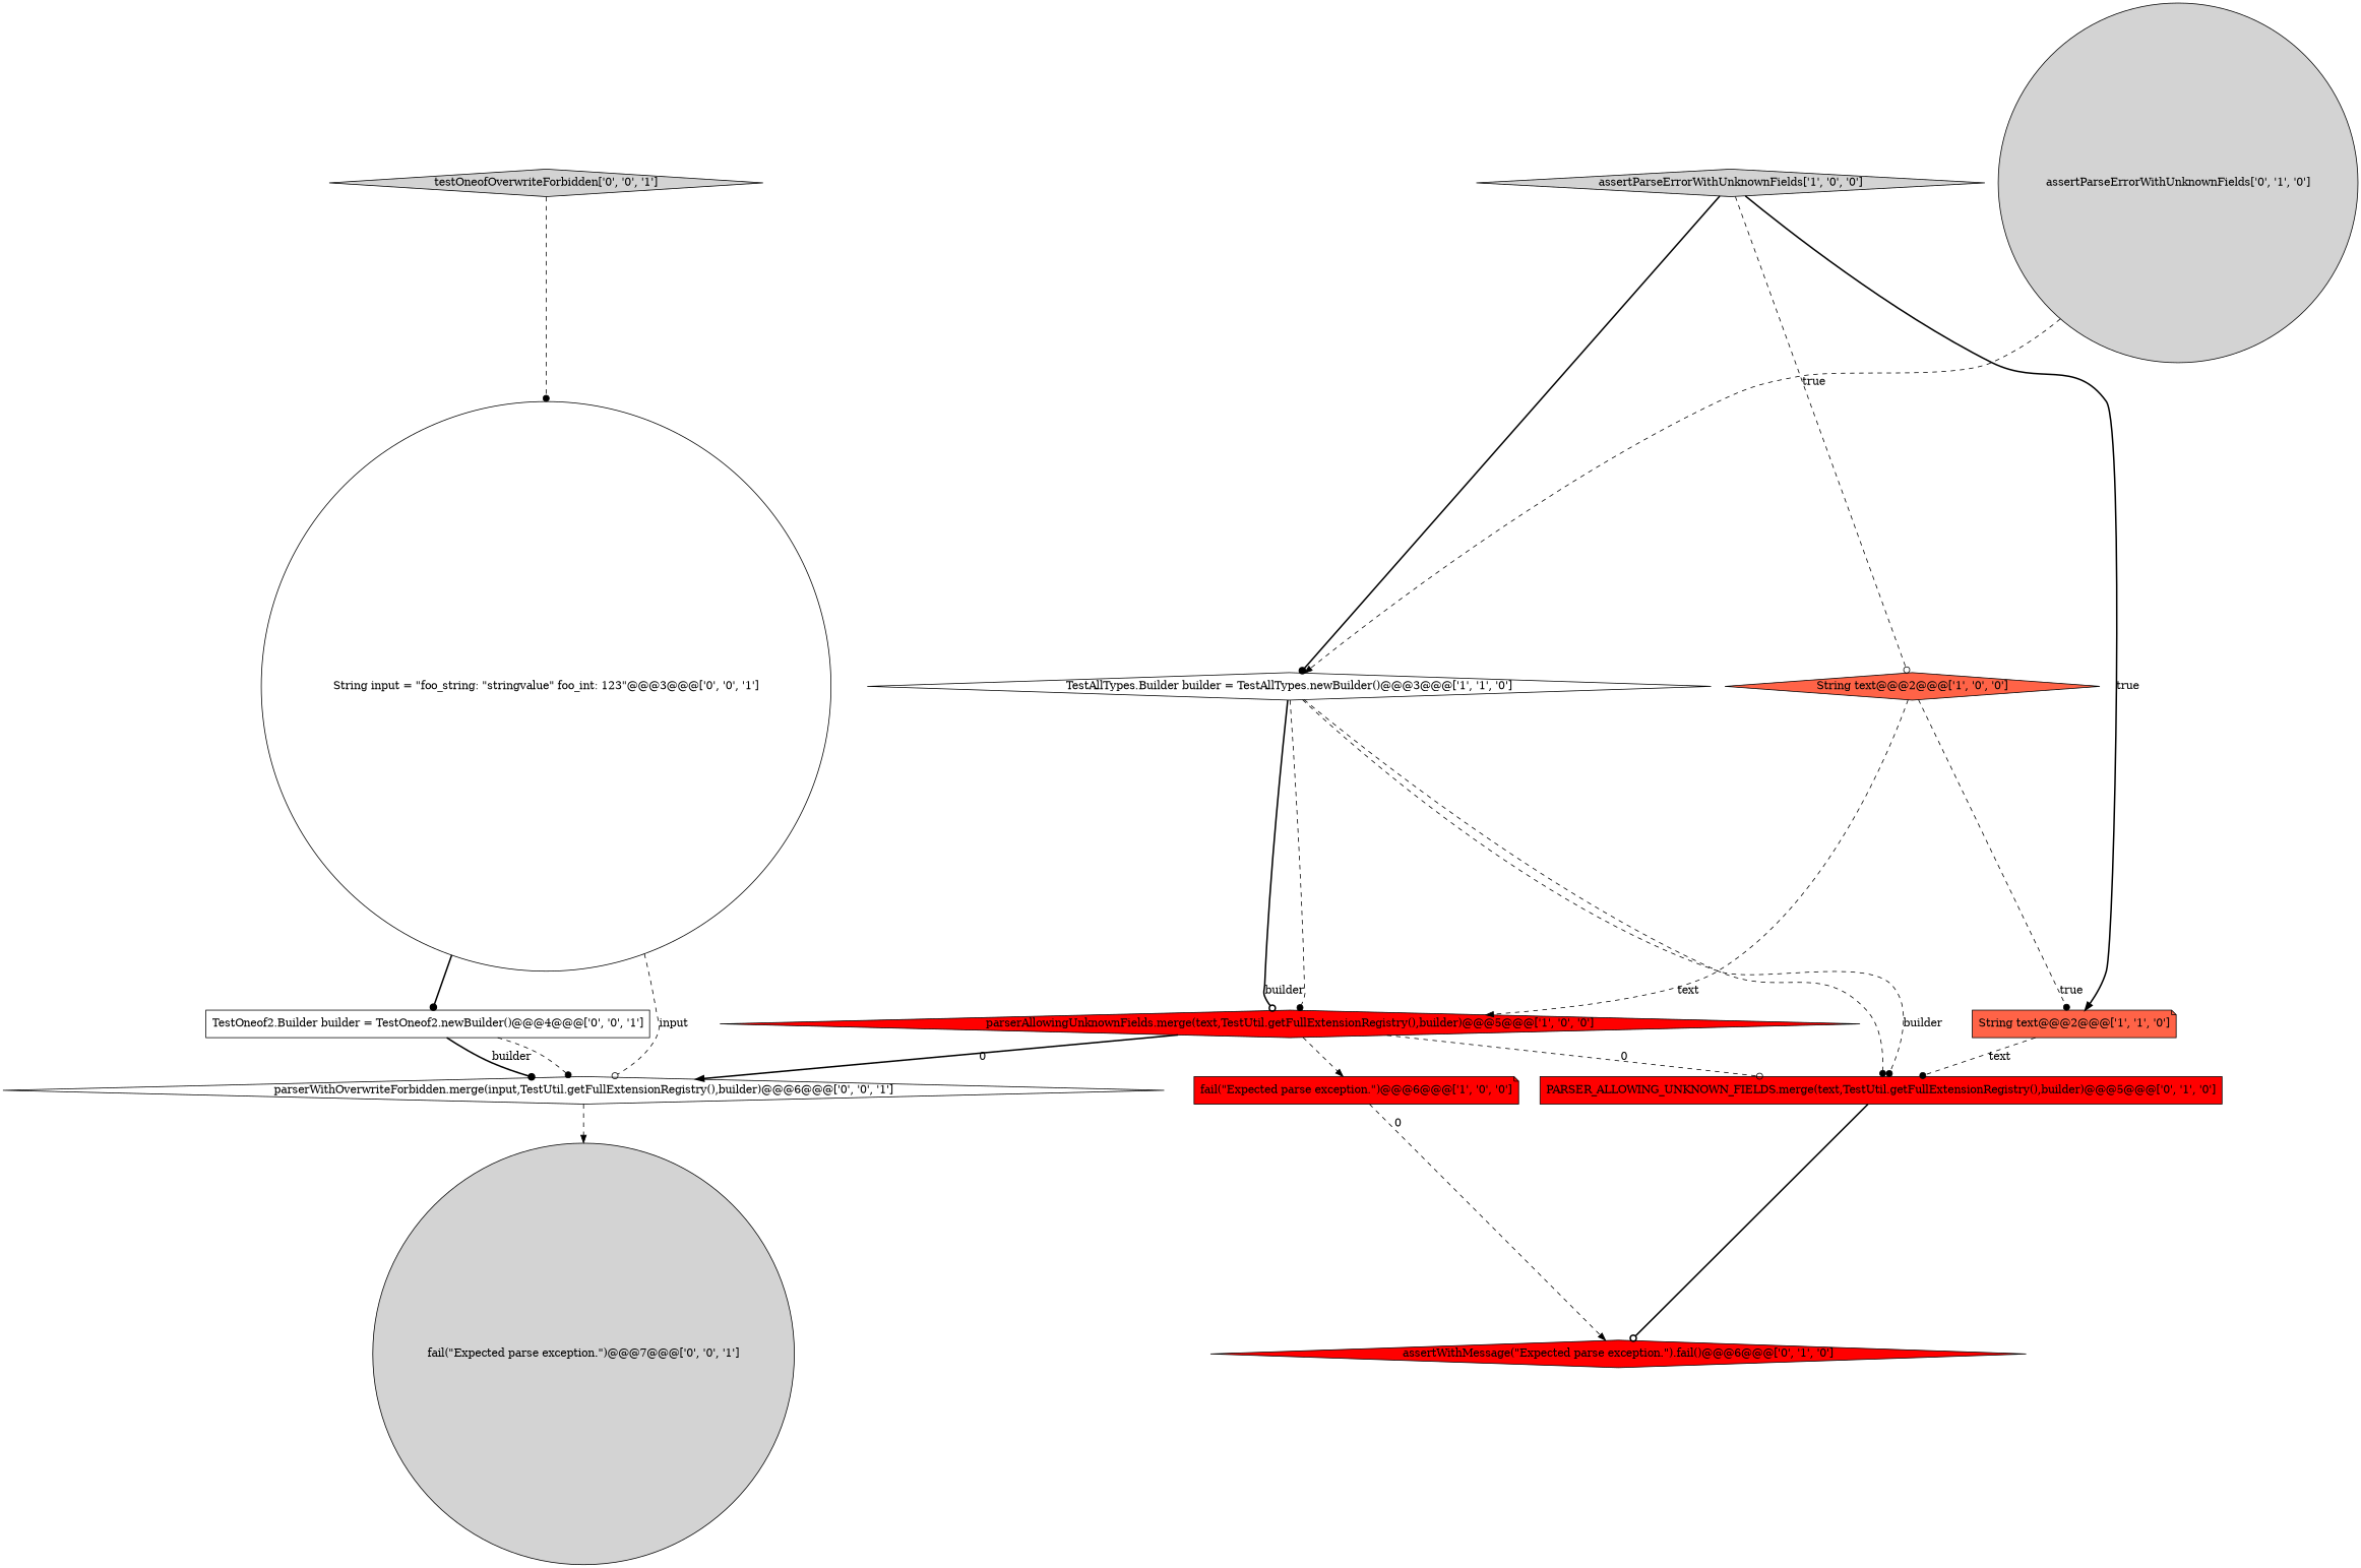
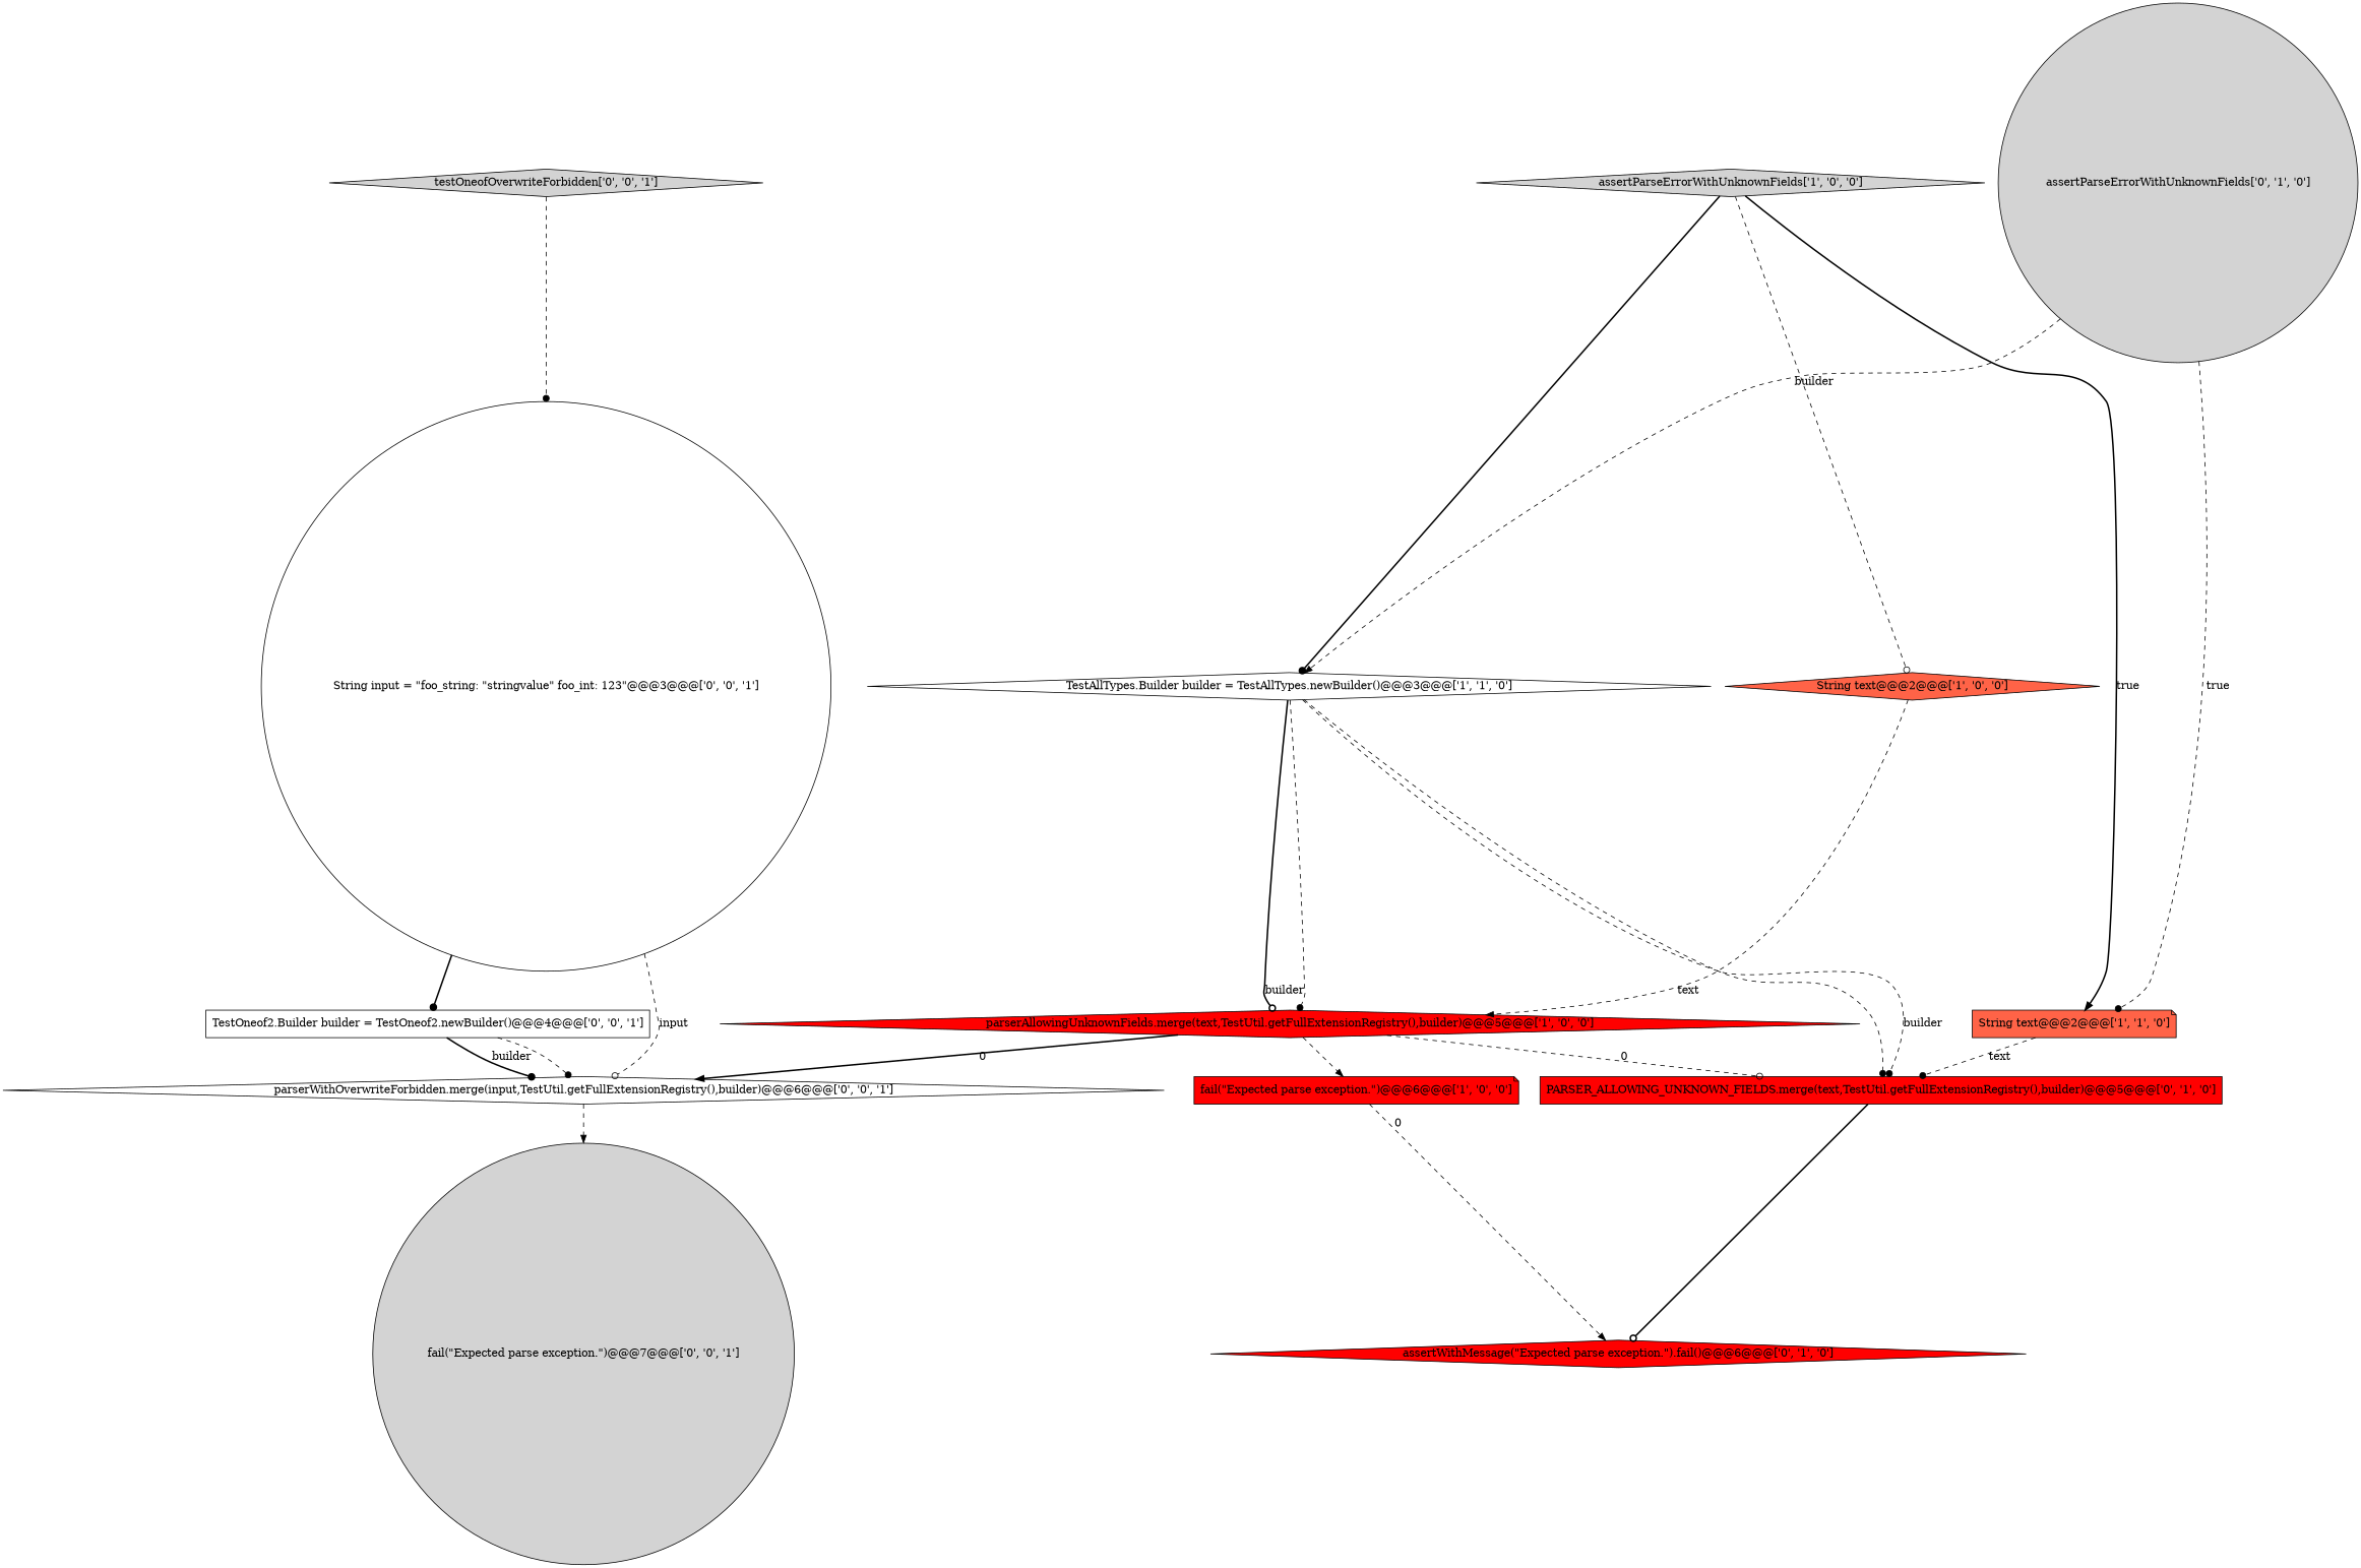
  digraph {
    node [fillcolor=white shape=diamond style=filled]
    edge [arrowhead=dot style=dashed]
    n1 [label="parserWithOverwriteForbidden.merge(input,TestUtil.getFullExtensionRegistry(),builder)@@@6@@@['0', '0', '1']"]
    n2 [fillcolor=lightgray label="fail(\"Expected parse exception.\")@@@7@@@['0', '0', '1']" shape=circle]
    n3 [fillcolor=red label="fail(\"Expected parse exception.\")@@@6@@@['1', '0', '0']" shape=note]
    n4 [fillcolor=red label="assertWithMessage(\"Expected parse exception.\").fail()@@@6@@@['0', '1', '0']"]
    n5 [label="TestOneof2.Builder builder = TestOneof2.newBuilder()@@@4@@@['0', '0', '1']" shape=box]
    n6 [fillcolor=lightgray label="assertParseErrorWithUnknownFields['0', '1', '0']" shape=circle]
    n7 [fillcolor=tomato label="String text@@@2@@@['1', '1', '0']" shape=note]
    n8 [label="TestAllTypes.Builder builder = TestAllTypes.newBuilder()@@@3@@@['1', '1', '0']"]
    n9 [fillcolor=red label="PARSER_ALLOWING_UNKNOWN_FIELDS.merge(text,TestUtil.getFullExtensionRegistry(),builder)@@@5@@@['0', '1', '0']" shape=box]
    n10 [fillcolor=red label="parserAllowingUnknownFields.merge(text,TestUtil.getFullExtensionRegistry(),builder)@@@5@@@['1', '0', '0']"]
    n11 [fillcolor=tomato label="String text@@@2@@@['1', '0', '0']"]
    n12 [fillcolor=lightgray label="testOneofOverwriteForbidden['0', '0', '1']"]
    n13 [label="String input = \"foo_string: \"stringvalue\" foo_int: 123\"@@@3@@@['0', '0', '1']" shape=circle]
    n14 [fillcolor=lightgray label="assertParseErrorWithUnknownFields['1', '0', '0']"]
    n1 -> n2 [arrowhead=normal]
    n3 -> n4 [arrowhead=normal label=0]
    n5 -> n1
    n5 -> n1 [label=builder style=bold]
-   n11 -> n7 [label=true]
+   n6 -> n7 [label=true]
    n6 -> n8 [arrowhead=normal]
    n7 -> n9 [label=text]
    n8 -> n9 [label=builder]
    n8 -> n9
    n8 -> n10 [arrowhead=odot label=builder style=bold]
    n8 -> n10
    n9 -> n4 [arrowhead=odot style=bold]
    n10 -> n1 [arrowhead=normal label=0 style=bold]
    n10 -> n3 [arrowhead=normal]
    n10 -> n9 [arrowhead=odot label=0]
    n11 -> n10 [arrowhead=normal label=text]
    n12 -> n13
    n13 -> n1 [arrowhead=odot label=input]
    n13 -> n5 [style=bold]
    n14 -> n7 [arrowhead=normal label=true style=bold]
    n14 -> n8 [style=bold]
-   n14 -> n11 [arrowhead=odot label=true]
+   n14 -> n11 [arrowhead=odot label=builder]
  }
